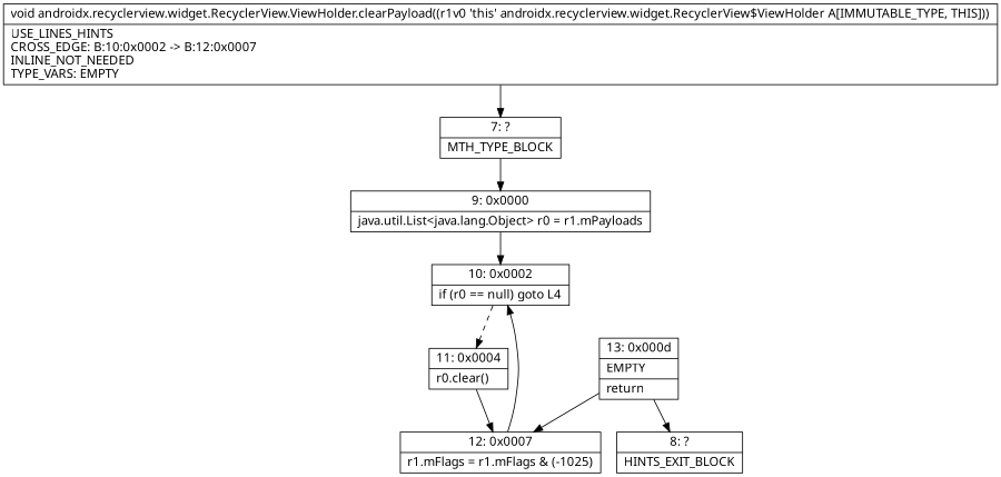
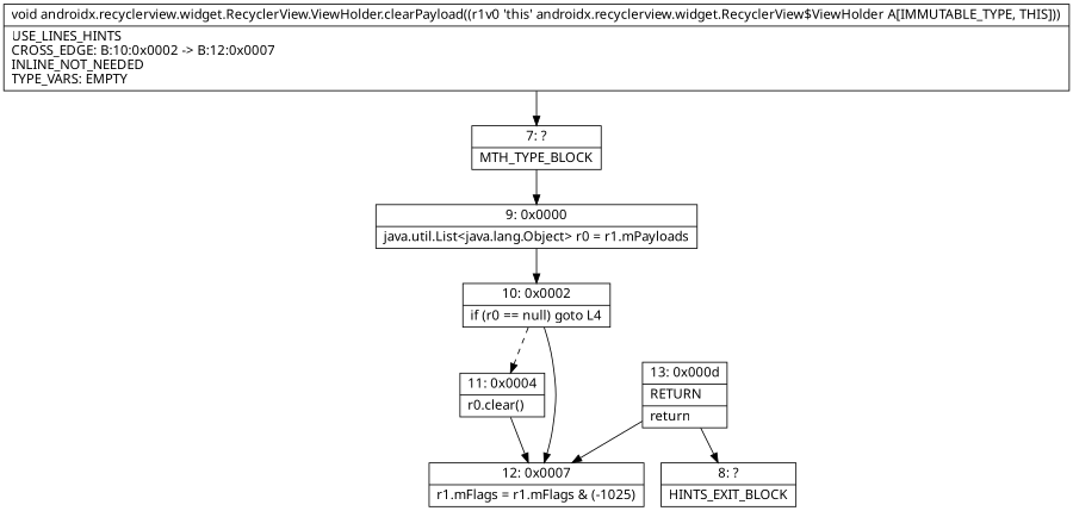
  digraph {
    fontname="Noto Sans"
    node [fontname="Noto Sans" shape=record]
    edge [fontname="Noto Sans"]
    n1 [label="{7\:\ ?|MTH_TYPE_BLOCK\l}"]
    n2 [label="{9\:\ 0x0000|java.util.List\<java.lang.Object\> r0 = r1.mPayloads\l}"]
    n3 [label="{10\:\ 0x0002|if (r0 == null) goto L4\l}"]
    n4 [label="{11\:\ 0x0004|r0.clear()\l}"]
    n5 [label="{12\:\ 0x0007|r1.mFlags = r1.mFlags & (\-1025)\l}"]
-   n6 [label="{13\:\ 0x000d|EMPTY\l|return\l}"]
+   n6 [label="{13\:\ 0x000d|RETURN\l|return\l}"]
    n7 [label="{8\:\ ?|HINTS_EXIT_BLOCK\l}"]
    n8 [label="{void androidx.recyclerview.widget.RecyclerView.ViewHolder.clearPayload((r1v0 'this' androidx.recyclerview.widget.RecyclerView$ViewHolder A[IMMUTABLE_TYPE, THIS]))  | USE_LINES_HINTS\lCROSS_EDGE: B:10:0x0002 \-\> B:12:0x0007\lINLINE_NOT_NEEDED\lTYPE_VARS: EMPTY\l}"]
    n1 -> n2
    n2 -> n3
    n3 -> n4 [style=dashed]
-   n5 -> n3
+   n3 -> n5
    n4 -> n5
    n6 -> n5
    n6 -> n7
    n8 -> n1
  }
